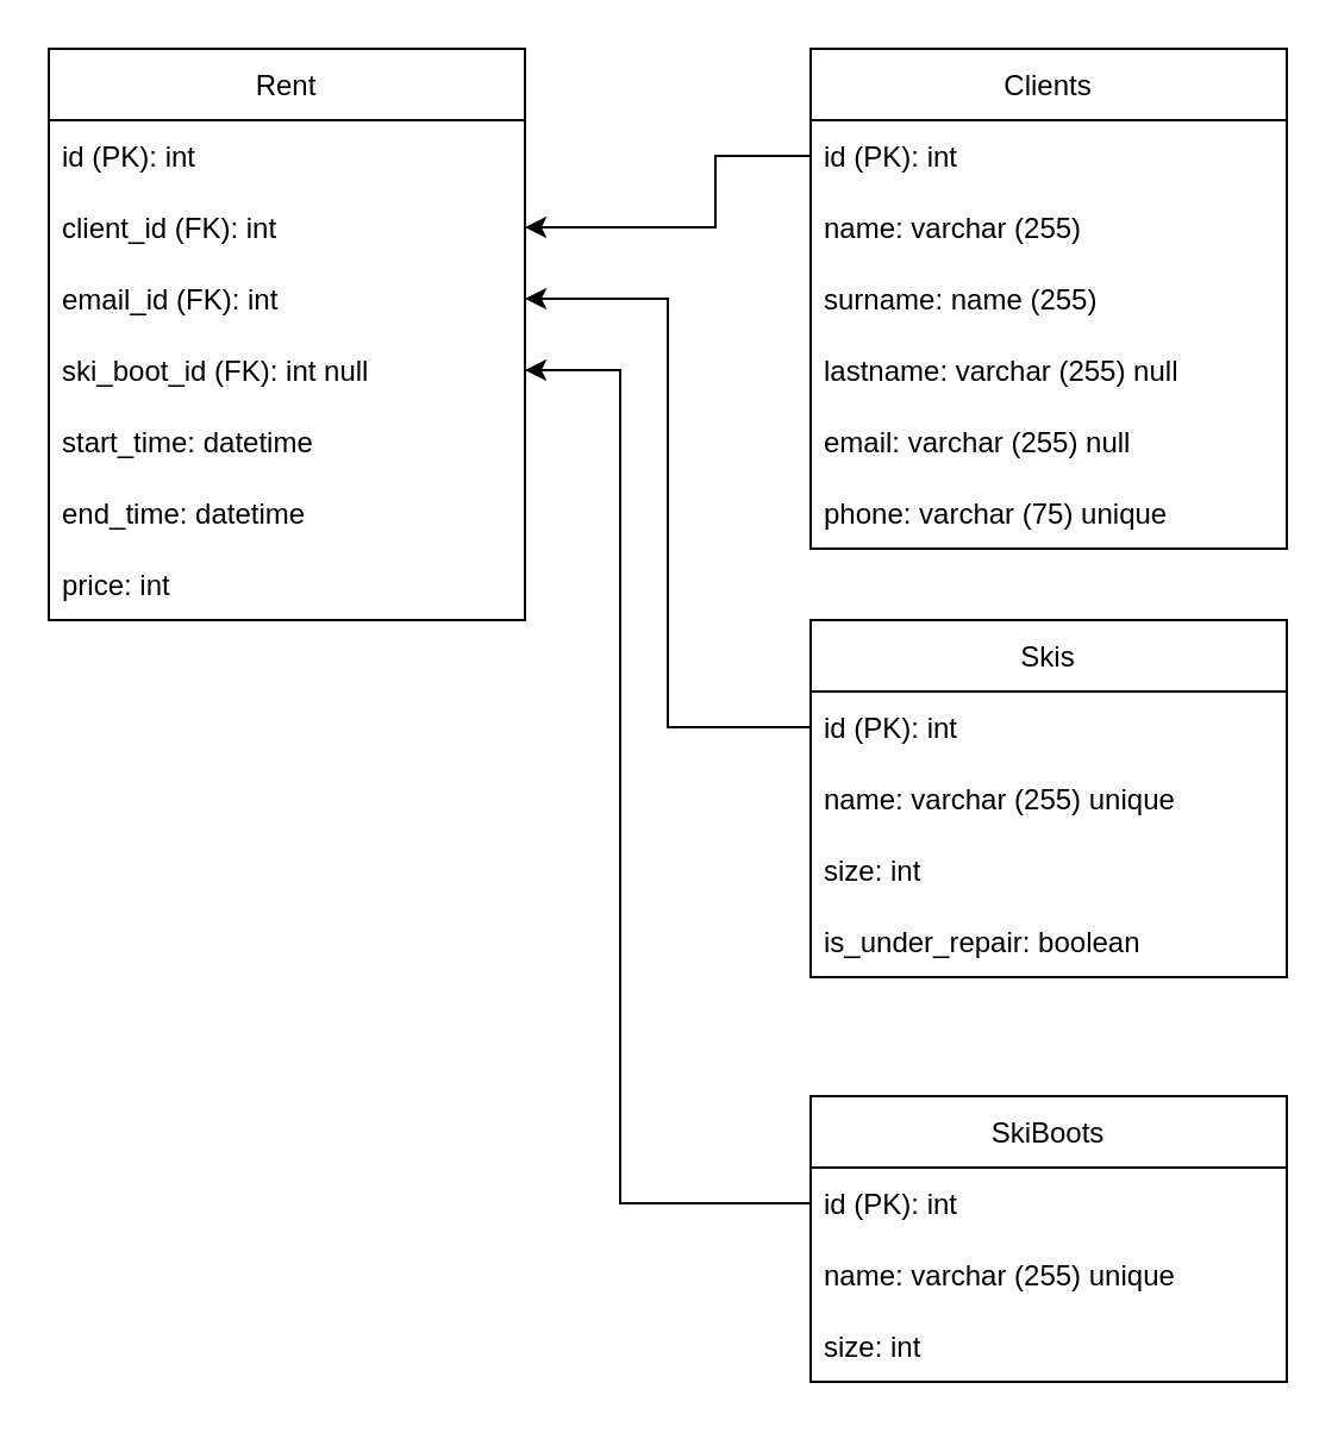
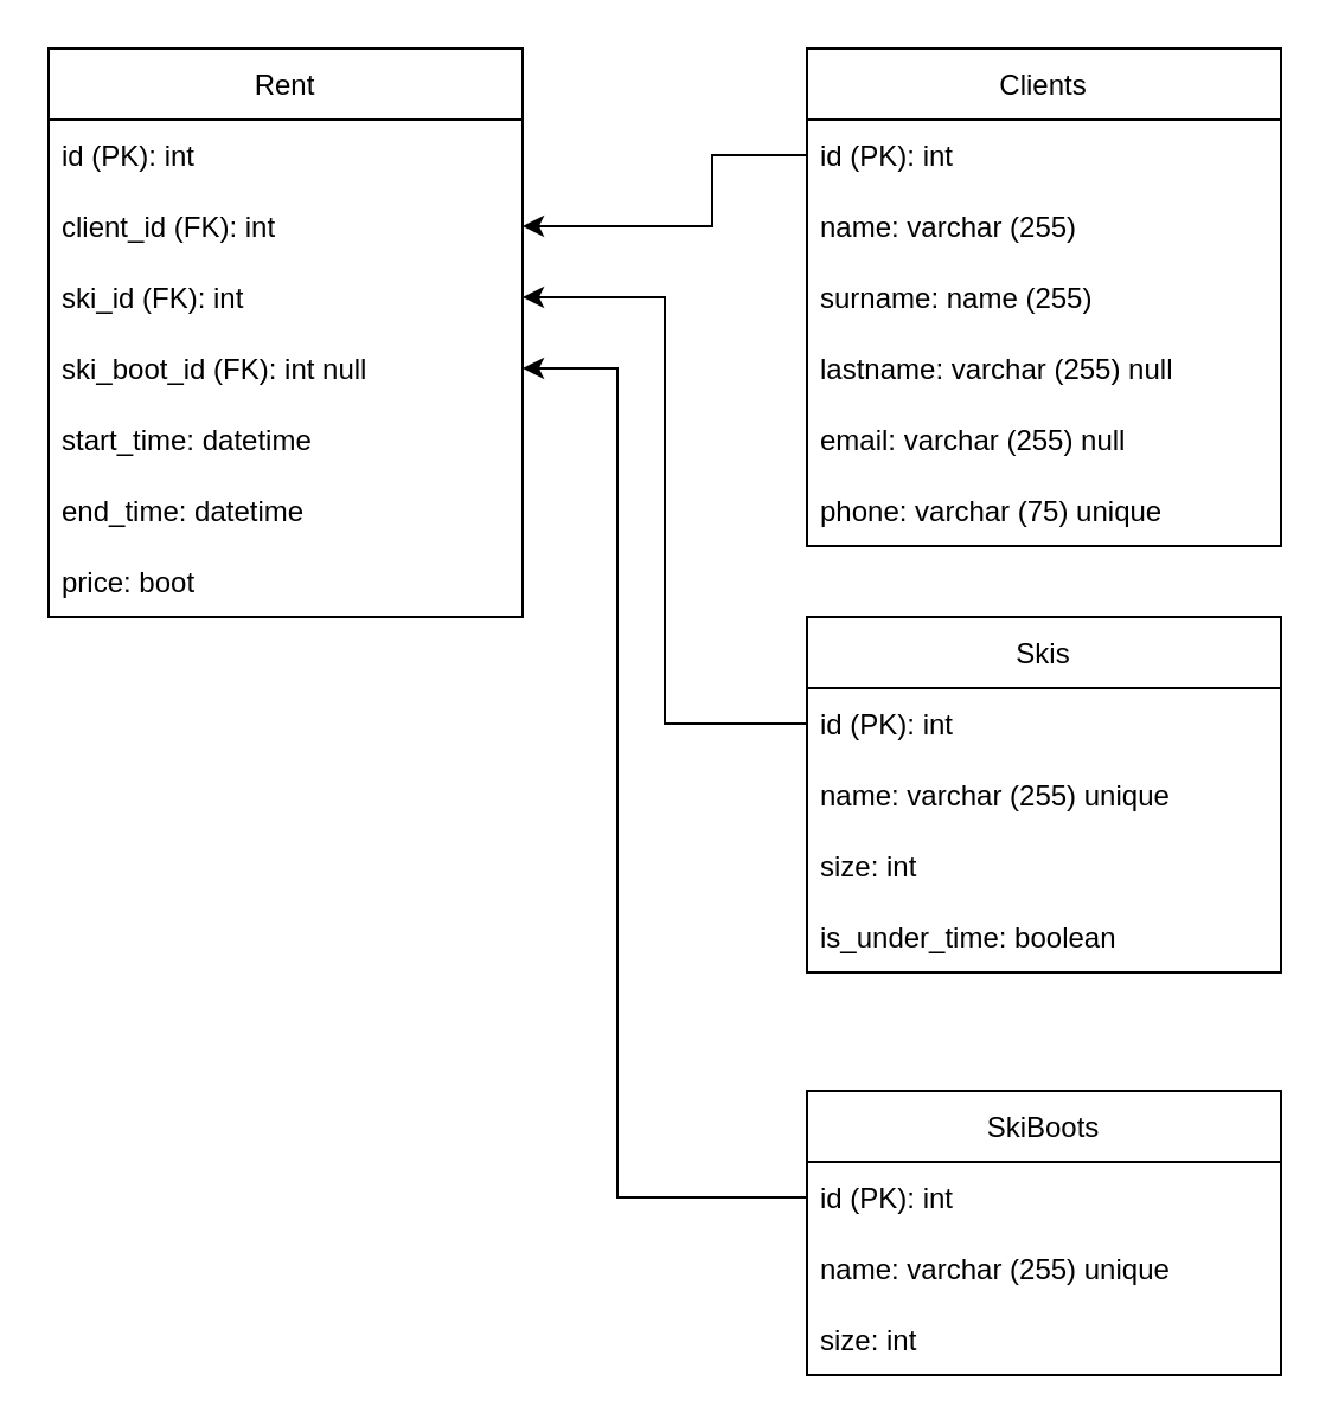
  <mxCell id="0" />
  <mxCell id="1" parent="0" />
  <mxCell id="2" value="Clients" style="swimlane;fontStyle=0;childLayout=stackLayout;horizontal=1;startSize=30;horizontalStack=0;resizeParent=1;resizeParentMax=0;resizeLast=0;collapsible=1;marginBottom=0;" parent="1" vertex="1"><mxGeometry x="340" y="20" width="200" height="210" as="geometry" /></mxCell>
  <mxCell id="3" value="id (PK): int" style="text;strokeColor=none;fillColor=none;align=left;verticalAlign=middle;spacingLeft=4;spacingRight=4;overflow=hidden;points=[[0,0.5],[1,0.5]];portConstraint=eastwest;rotatable=0;" parent="2" vertex="1"><mxGeometry y="30" width="200" height="30" as="geometry" /></mxCell>
  <mxCell id="4" value="name: varchar (255)" style="text;strokeColor=none;fillColor=none;align=left;verticalAlign=middle;spacingLeft=4;spacingRight=4;overflow=hidden;points=[[0,0.5],[1,0.5]];portConstraint=eastwest;rotatable=0;" parent="2" vertex="1"><mxGeometry y="60" width="200" height="30" as="geometry" /></mxCell>
  <mxCell id="5" value="surname: name (255)" style="text;strokeColor=none;fillColor=none;align=left;verticalAlign=middle;spacingLeft=4;spacingRight=4;overflow=hidden;points=[[0,0.5],[1,0.5]];portConstraint=eastwest;rotatable=0;" parent="2" vertex="1"><mxGeometry y="90" width="200" height="30" as="geometry" /></mxCell>
  <mxCell id="6" value="lastname: varchar (255) null" style="text;strokeColor=none;fillColor=none;align=left;verticalAlign=middle;spacingLeft=4;spacingRight=4;overflow=hidden;points=[[0,0.5],[1,0.5]];portConstraint=eastwest;rotatable=0;" parent="2" vertex="1"><mxGeometry y="120" width="200" height="30" as="geometry" /></mxCell>
  <mxCell id="7" value="email: varchar (255) null" style="text;strokeColor=none;fillColor=none;align=left;verticalAlign=middle;spacingLeft=4;spacingRight=4;overflow=hidden;points=[[0,0.5],[1,0.5]];portConstraint=eastwest;rotatable=0;" parent="2" vertex="1"><mxGeometry y="150" width="200" height="30" as="geometry" /></mxCell>
  <mxCell id="8" value="phone: varchar (75) unique " style="text;strokeColor=none;fillColor=none;align=left;verticalAlign=middle;spacingLeft=4;spacingRight=4;overflow=hidden;points=[[0,0.5],[1,0.5]];portConstraint=eastwest;rotatable=0;" parent="2" vertex="1"><mxGeometry y="180" width="200" height="30" as="geometry" /></mxCell>
  <mxCell id="9" value="Skis" style="swimlane;fontStyle=0;childLayout=stackLayout;horizontal=1;startSize=30;horizontalStack=0;resizeParent=1;resizeParentMax=0;resizeLast=0;collapsible=1;marginBottom=0;" parent="1" vertex="1"><mxGeometry x="340" y="260" width="200" height="150" as="geometry" /></mxCell>
  <mxCell id="10" value="id (PK): int" style="text;strokeColor=none;fillColor=none;align=left;verticalAlign=middle;spacingLeft=4;spacingRight=4;overflow=hidden;points=[[0,0.5],[1,0.5]];portConstraint=eastwest;rotatable=0;" parent="9" vertex="1"><mxGeometry y="30" width="200" height="30" as="geometry" /></mxCell>
  <mxCell id="11" value="name: varchar (255) unique " style="text;strokeColor=none;fillColor=none;align=left;verticalAlign=middle;spacingLeft=4;spacingRight=4;overflow=hidden;points=[[0,0.5],[1,0.5]];portConstraint=eastwest;rotatable=0;" parent="9" vertex="1"><mxGeometry y="60" width="200" height="30" as="geometry" /></mxCell>
  <mxCell id="12" value="size: int" style="text;strokeColor=none;fillColor=none;align=left;verticalAlign=middle;spacingLeft=4;spacingRight=4;overflow=hidden;points=[[0,0.5],[1,0.5]];portConstraint=eastwest;rotatable=0;" parent="9" vertex="1"><mxGeometry y="90" width="200" height="30" as="geometry" /></mxCell>
- <mxCell id="13" value="is_under_repair: boolean" style="text;strokeColor=none;fillColor=none;align=left;verticalAlign=middle;spacingLeft=4;spacingRight=4;overflow=hidden;points=[[0,0.5],[1,0.5]];portConstraint=eastwest;rotatable=0;" parent="9" vertex="1"><mxGeometry y="120" width="200" height="30" as="geometry" /></mxCell>
+ <mxCell id="13" value="is_under_time: boolean" style="text;strokeColor=none;fillColor=none;align=left;verticalAlign=middle;spacingLeft=4;spacingRight=4;overflow=hidden;points=[[0,0.5],[1,0.5]];portConstraint=eastwest;rotatable=0;" parent="9" vertex="1"><mxGeometry y="120" width="200" height="30" as="geometry" /></mxCell>
  <mxCell id="14" value="SkiBoots" style="swimlane;fontStyle=0;childLayout=stackLayout;horizontal=1;startSize=30;horizontalStack=0;resizeParent=1;resizeParentMax=0;resizeLast=0;collapsible=1;marginBottom=0;" parent="1" vertex="1"><mxGeometry x="340" y="460" width="200" height="120" as="geometry" /></mxCell>
  <mxCell id="15" value="id (PK): int" style="text;strokeColor=none;fillColor=none;align=left;verticalAlign=middle;spacingLeft=4;spacingRight=4;overflow=hidden;points=[[0,0.5],[1,0.5]];portConstraint=eastwest;rotatable=0;" parent="14" vertex="1"><mxGeometry y="30" width="200" height="30" as="geometry" /></mxCell>
  <mxCell id="16" value="name: varchar (255) unique " style="text;strokeColor=none;fillColor=none;align=left;verticalAlign=middle;spacingLeft=4;spacingRight=4;overflow=hidden;points=[[0,0.5],[1,0.5]];portConstraint=eastwest;rotatable=0;" parent="14" vertex="1"><mxGeometry y="60" width="200" height="30" as="geometry" /></mxCell>
  <mxCell id="17" value="size: int" style="text;strokeColor=none;fillColor=none;align=left;verticalAlign=middle;spacingLeft=4;spacingRight=4;overflow=hidden;points=[[0,0.5],[1,0.5]];portConstraint=eastwest;rotatable=0;" parent="14" vertex="1"><mxGeometry y="90" width="200" height="30" as="geometry" /></mxCell>
  <mxCell id="18" value="Rent" style="swimlane;fontStyle=0;childLayout=stackLayout;horizontal=1;startSize=30;horizontalStack=0;resizeParent=1;resizeParentMax=0;resizeLast=0;collapsible=1;marginBottom=0;" parent="1" vertex="1"><mxGeometry x="20" y="20" width="200" height="240" as="geometry" /></mxCell>
  <mxCell id="19" value="id (PK): int" style="text;strokeColor=none;fillColor=none;align=left;verticalAlign=middle;spacingLeft=4;spacingRight=4;overflow=hidden;points=[[0,0.5],[1,0.5]];portConstraint=eastwest;rotatable=0;" parent="18" vertex="1"><mxGeometry y="30" width="200" height="30" as="geometry" /></mxCell>
  <mxCell id="20" value="client_id (FK): int" style="text;strokeColor=none;fillColor=none;align=left;verticalAlign=middle;spacingLeft=4;spacingRight=4;overflow=hidden;points=[[0,0.5],[1,0.5]];portConstraint=eastwest;rotatable=0;" parent="18" vertex="1"><mxGeometry y="60" width="200" height="30" as="geometry" /></mxCell>
- <mxCell id="21" value="email_id (FK): int" style="text;strokeColor=none;fillColor=none;align=left;verticalAlign=middle;spacingLeft=4;spacingRight=4;overflow=hidden;points=[[0,0.5],[1,0.5]];portConstraint=eastwest;rotatable=0;" parent="18" vertex="1"><mxGeometry y="90" width="200" height="30" as="geometry" /></mxCell>
+ <mxCell id="21" value="ski_id (FK): int" style="text;strokeColor=none;fillColor=none;align=left;verticalAlign=middle;spacingLeft=4;spacingRight=4;overflow=hidden;points=[[0,0.5],[1,0.5]];portConstraint=eastwest;rotatable=0;" parent="18" vertex="1"><mxGeometry y="90" width="200" height="30" as="geometry" /></mxCell>
  <mxCell id="22" value="ski_boot_id (FK): int null" style="text;strokeColor=none;fillColor=none;align=left;verticalAlign=middle;spacingLeft=4;spacingRight=4;overflow=hidden;points=[[0,0.5],[1,0.5]];portConstraint=eastwest;rotatable=0;" parent="18" vertex="1"><mxGeometry y="120" width="200" height="30" as="geometry" /></mxCell>
  <mxCell id="23" value="start_time: datetime" style="text;strokeColor=none;fillColor=none;align=left;verticalAlign=middle;spacingLeft=4;spacingRight=4;overflow=hidden;points=[[0,0.5],[1,0.5]];portConstraint=eastwest;rotatable=0;" parent="18" vertex="1"><mxGeometry y="150" width="200" height="30" as="geometry" /></mxCell>
  <mxCell id="24" value="end_time: datetime" style="text;strokeColor=none;fillColor=none;align=left;verticalAlign=middle;spacingLeft=4;spacingRight=4;overflow=hidden;points=[[0,0.5],[1,0.5]];portConstraint=eastwest;rotatable=0;" parent="18" vertex="1"><mxGeometry y="180" width="200" height="30" as="geometry" /></mxCell>
- <mxCell id="25" value="price: int" style="text;strokeColor=none;fillColor=none;align=left;verticalAlign=middle;spacingLeft=4;spacingRight=4;overflow=hidden;points=[[0,0.5],[1,0.5]];portConstraint=eastwest;rotatable=0;" parent="18" vertex="1"><mxGeometry y="210" width="200" height="30" as="geometry" /></mxCell>
+ <mxCell id="25" value="price: boot" style="text;strokeColor=none;fillColor=none;align=left;verticalAlign=middle;spacingLeft=4;spacingRight=4;overflow=hidden;points=[[0,0.5],[1,0.5]];portConstraint=eastwest;rotatable=0;" parent="18" vertex="1"><mxGeometry y="210" width="200" height="30" as="geometry" /></mxCell>
  <mxCell id="26" style="edgeStyle=orthogonalEdgeStyle;rounded=0;orthogonalLoop=1;jettySize=auto;html=1;" parent="1" source="3" target="20" edge="1"><mxGeometry relative="1" as="geometry"><Array as="points"><mxPoint x="300" y="65" /><mxPoint x="300" y="95" /></Array></mxGeometry></mxCell>
  <mxCell id="27" style="edgeStyle=orthogonalEdgeStyle;rounded=0;orthogonalLoop=1;jettySize=auto;html=1;" parent="1" source="10" target="21" edge="1"><mxGeometry relative="1" as="geometry" /></mxCell>
  <mxCell id="28" style="edgeStyle=orthogonalEdgeStyle;rounded=0;orthogonalLoop=1;jettySize=auto;html=1;" parent="1" source="15" target="22" edge="1"><mxGeometry relative="1" as="geometry"><Array as="points"><mxPoint x="260" y="505" /><mxPoint x="260" y="155" /></Array></mxGeometry></mxCell>
